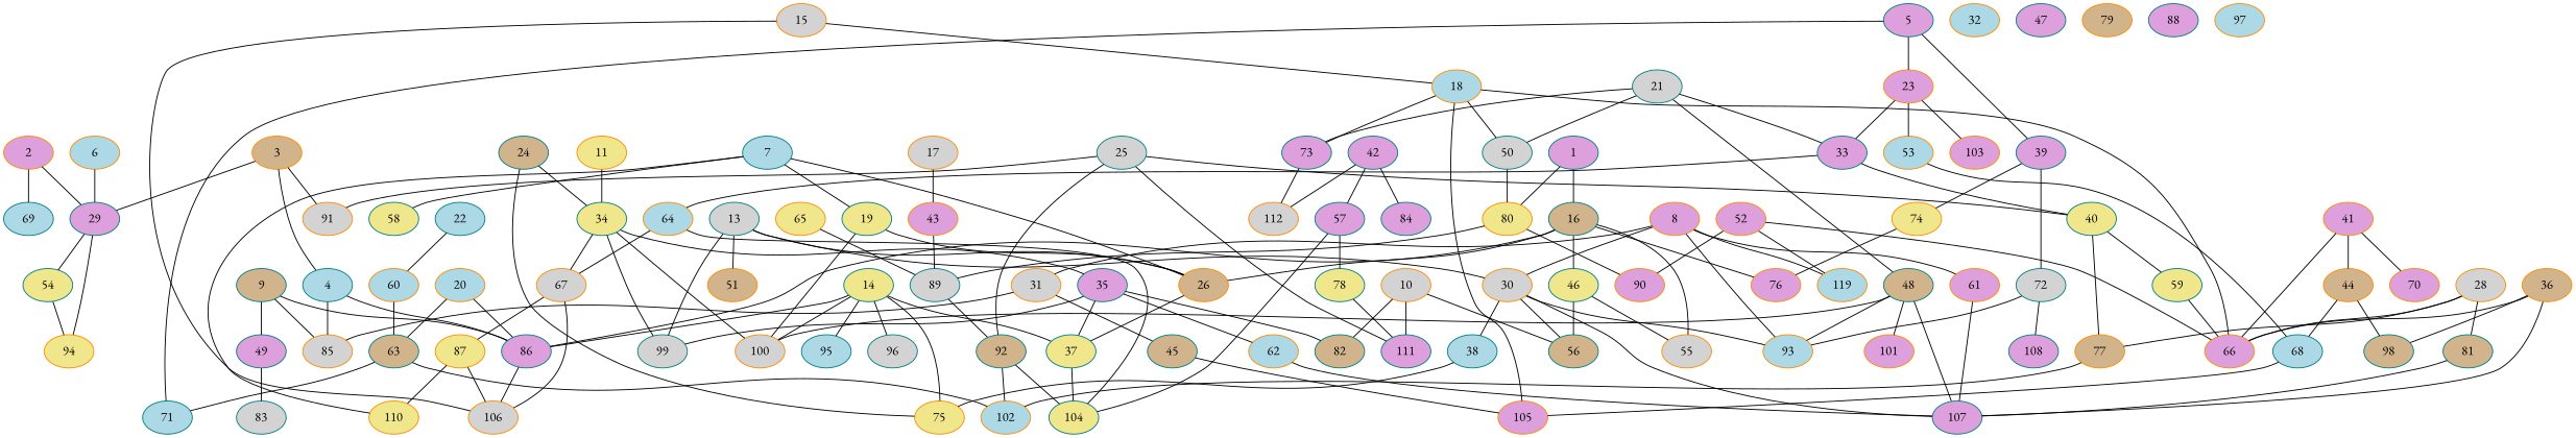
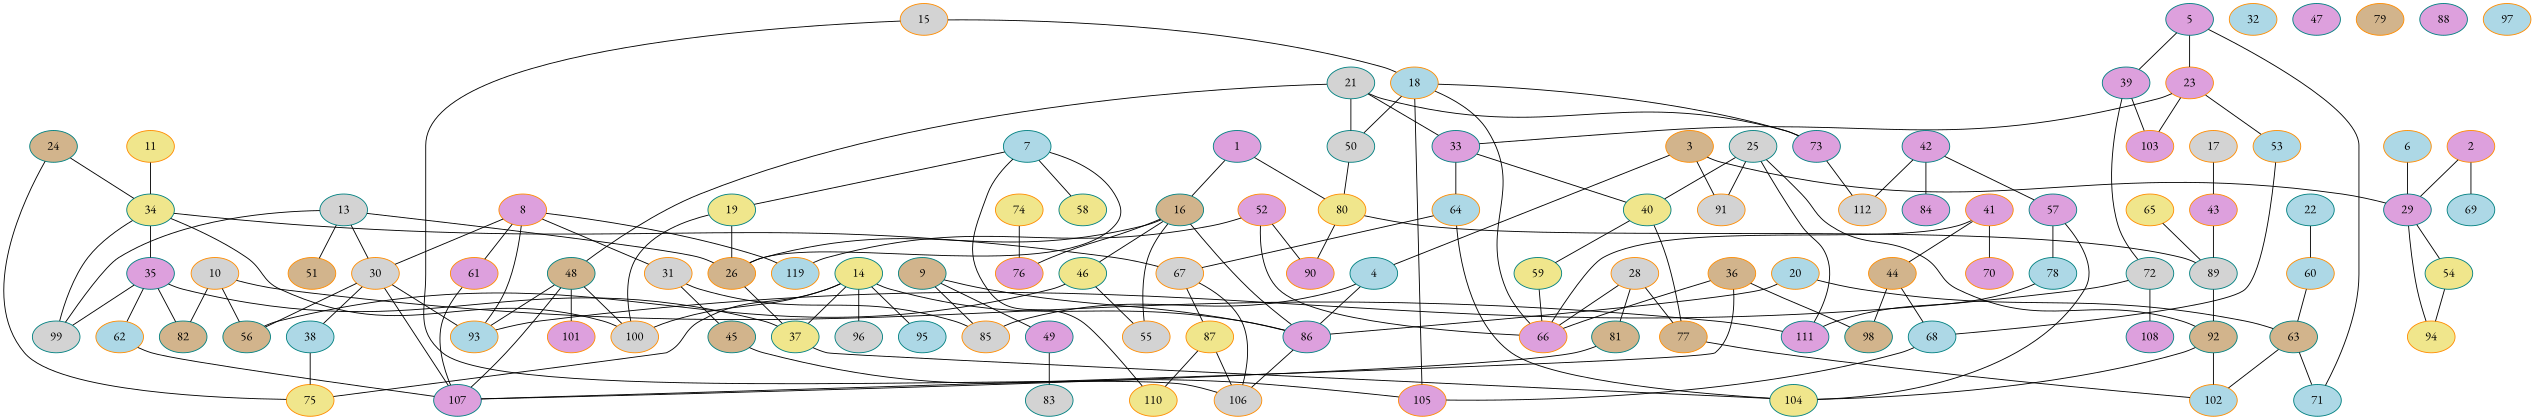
  graph {
    fontname="EB Garamond"
    node [color=teal fillcolor=plum fontname="EB Garamond" style=filled]
    edge [fontname="EB Garamond"]
    16 [fillcolor=tan]
    1
    80 [color=darkorange fillcolor=khaki]
    86
    26 [color=darkorange fillcolor=tan]
    46 [fillcolor=khaki]
    55 [color=darkorange fillcolor=lightgrey]
    76 [color=darkorange]
    89 [fillcolor=lightgrey]
    90 [color=darkorange]
    2 [color=darkorange]
    29
    69 [fillcolor=lightblue]
    54 [fillcolor=khaki]
    94 [color=darkorange fillcolor=khaki]
    3 [color=darkorange fillcolor=tan]
    4 [fillcolor=lightblue]
    91 [color=darkorange fillcolor=lightgrey]
    85 [color=darkorange fillcolor=lightgrey]
    106 [color=darkorange fillcolor=lightgrey]
    23 [color=darkorange]
    5
    39
    71 [fillcolor=lightblue]
    33
    53 [color=darkorange fillcolor=lightblue]
    103 [color=darkorange]
    72 [fillcolor=lightgrey]
    74 [color=darkorange fillcolor=khaki]
    6 [color=darkorange fillcolor=lightblue]
    7 [fillcolor=lightblue]
    19 [fillcolor=khaki]
    58 [fillcolor=khaki]
    110 [color=darkorange fillcolor=khaki]
    100 [color=darkorange fillcolor=lightgrey]
    37 [fillcolor=khaki]
    8 [color=darkorange]
    30 [color=darkorange fillcolor=lightgrey]
    31 [color=darkorange fillcolor=lightgrey]
    61 [color=darkorange]
    93 [color=darkorange fillcolor=lightblue]
    n42 [color=darkorange fillcolor=lightblue label=119]
    56 [fillcolor=tan]
    38 [fillcolor=lightblue]
    107
    45 [fillcolor=tan]
    9 [fillcolor=tan]
    49
    83 [fillcolor=lightgrey]
    10 [color=darkorange fillcolor=lightgrey]
    82 [fillcolor=tan]
    111
    11 [color=darkorange fillcolor=khaki]
    34 [fillcolor=khaki]
    99 [fillcolor=lightgrey]
    35
    67 [color=darkorange fillcolor=lightgrey]
    41 [color=darkorange]
    66 [color=darkorange]
    44 [color=darkorange fillcolor=tan]
    70 [color=darkorange]
    50 [fillcolor=lightgrey]
    51 [color=darkorange fillcolor=tan]
    13 [fillcolor=lightgrey]
    14 [fillcolor=khaki]
    75 [color=darkorange fillcolor=khaki]
    95 [fillcolor=lightblue]
    96 [fillcolor=lightgrey]
    104 [fillcolor=khaki]
    15 [color=darkorange fillcolor=lightgrey]
    18 [color=darkorange fillcolor=lightblue]
    73
    105 [color=darkorange]
    17 [color=darkorange fillcolor=lightgrey]
    43 [color=darkorange]
    112 [color=darkorange fillcolor=lightgrey]
    20 [color=darkorange fillcolor=lightblue]
    63 [fillcolor=tan]
    102 [color=darkorange fillcolor=lightblue]
    21 [fillcolor=lightgrey]
    48 [fillcolor=tan]
    40 [fillcolor=khaki]
    64 [color=darkorange fillcolor=lightblue]
    101 [color=darkorange]
    22 [fillcolor=lightblue]
    60 [color=darkorange fillcolor=lightblue]
    68 [fillcolor=lightblue]
    24 [fillcolor=tan]
    25 [fillcolor=lightgrey]
    92 [fillcolor=tan]
    77 [color=darkorange fillcolor=tan]
    59 [fillcolor=khaki]
    28 [color=darkorange fillcolor=lightgrey]
    81 [fillcolor=tan]
    32 [color=darkorange fillcolor=lightblue]
    62 [color=darkorange fillcolor=lightblue]
    87 [color=darkorange fillcolor=khaki]
    36 [color=darkorange fillcolor=tan]
    98 [fillcolor=tan]
    108
    42
    57
    84
-   78 [fillcolor=khaki]
+   78 [fillcolor=lightblue]
    47
    52 [color=darkorange]
    65 [color=darkorange fillcolor=khaki]
    79 [color=darkorange fillcolor=tan]
    88
    97 [color=darkorange fillcolor=lightblue]
    16 -- 86
    16 -- 26
    16 -- 46
    16 -- 55
    16 -- 76
    1 -- 16
    1 -- 80
    80 -- 89
    80 -- 90
    86 -- 106
    26 -- 37
    46 -- 55
    46 -- 56
    89 -- 92
    2 -- 29
    2 -- 69
    29 -- 54
    29 -- 94
    54 -- 94
    3 -- 29
    3 -- 4
    3 -- 91
    4 -- 86
    4 -- 85
    23 -- 33
    23 -- 53
    23 -- 103
    5 -- 23
    5 -- 39
    5 -- 71
    39 -- 72
-   39 -- 74
+   39 -- 103
    33 -- 40
    33 -- 64
    53 -- 68
    72 -- 93
    72 -- 108
    74 -- 76
    6 -- 29
    7 -- 26
    7 -- 19
    7 -- 58
    7 -- 110
    19 -- 26
    19 -- 100
    37 -- 104
    8 -- 30
    8 -- 31
    8 -- 61
    8 -- 93
    8 -- n42
    30 -- 93
    30 -- 56
    30 -- 38
    30 -- 107
    31 -- 85
    31 -- 45
    61 -- 107
    38 -- 75
    45 -- 105
    9 -- 86
    9 -- 85
    9 -- 49
    49 -- 83
    10 -- 56
    10 -- 82
    10 -- 111
    11 -- 34
    34 -- 100
    34 -- 99
    34 -- 35
    34 -- 67
    35 -- 37
    35 -- 82
    35 -- 99
    35 -- 62
    67 -- 106
    67 -- 87
    41 -- 66
    41 -- 44
    41 -- 70
    44 -- 68
    44 -- 98
    50 -- 80
    13 -- 26
    13 -- 30
    13 -- 99
    13 -- 51
    14 -- 86
    14 -- 100
    14 -- 37
    14 -- 75
    14 -- 95
    14 -- 96
    15 -- 106
    15 -- 18
    18 -- 66
    18 -- 50
    18 -- 73
    18 -- 105
    73 -- 112
    17 -- 43
    43 -- 89
    20 -- 86
    20 -- 63
    63 -- 71
    63 -- 102
    21 -- 33
    21 -- 50
    21 -- 73
    21 -- 48
    48 -- 100
    48 -- 93
    48 -- 107
    48 -- 101
    40 -- 77
    40 -- 59
    64 -- 67
    64 -- 104
    22 -- 60
    60 -- 63
    68 -- 105
    24 -- 34
    24 -- 75
    25 -- 91
    25 -- 111
    25 -- 40
    25 -- 92
    92 -- 104
    92 -- 102
    77 -- 102
    59 -- 66
    28 -- 66
    28 -- 77
    28 -- 81
    81 -- 107
    62 -- 107
    87 -- 106
    87 -- 110
    36 -- 107
    36 -- 66
    36 -- 98
    42 -- 112
    42 -- 57
    42 -- 84
    57 -- 104
    57 -- 78
    78 -- 111
    52 -- 90
    52 -- n42
    52 -- 66
    65 -- 89
  }
